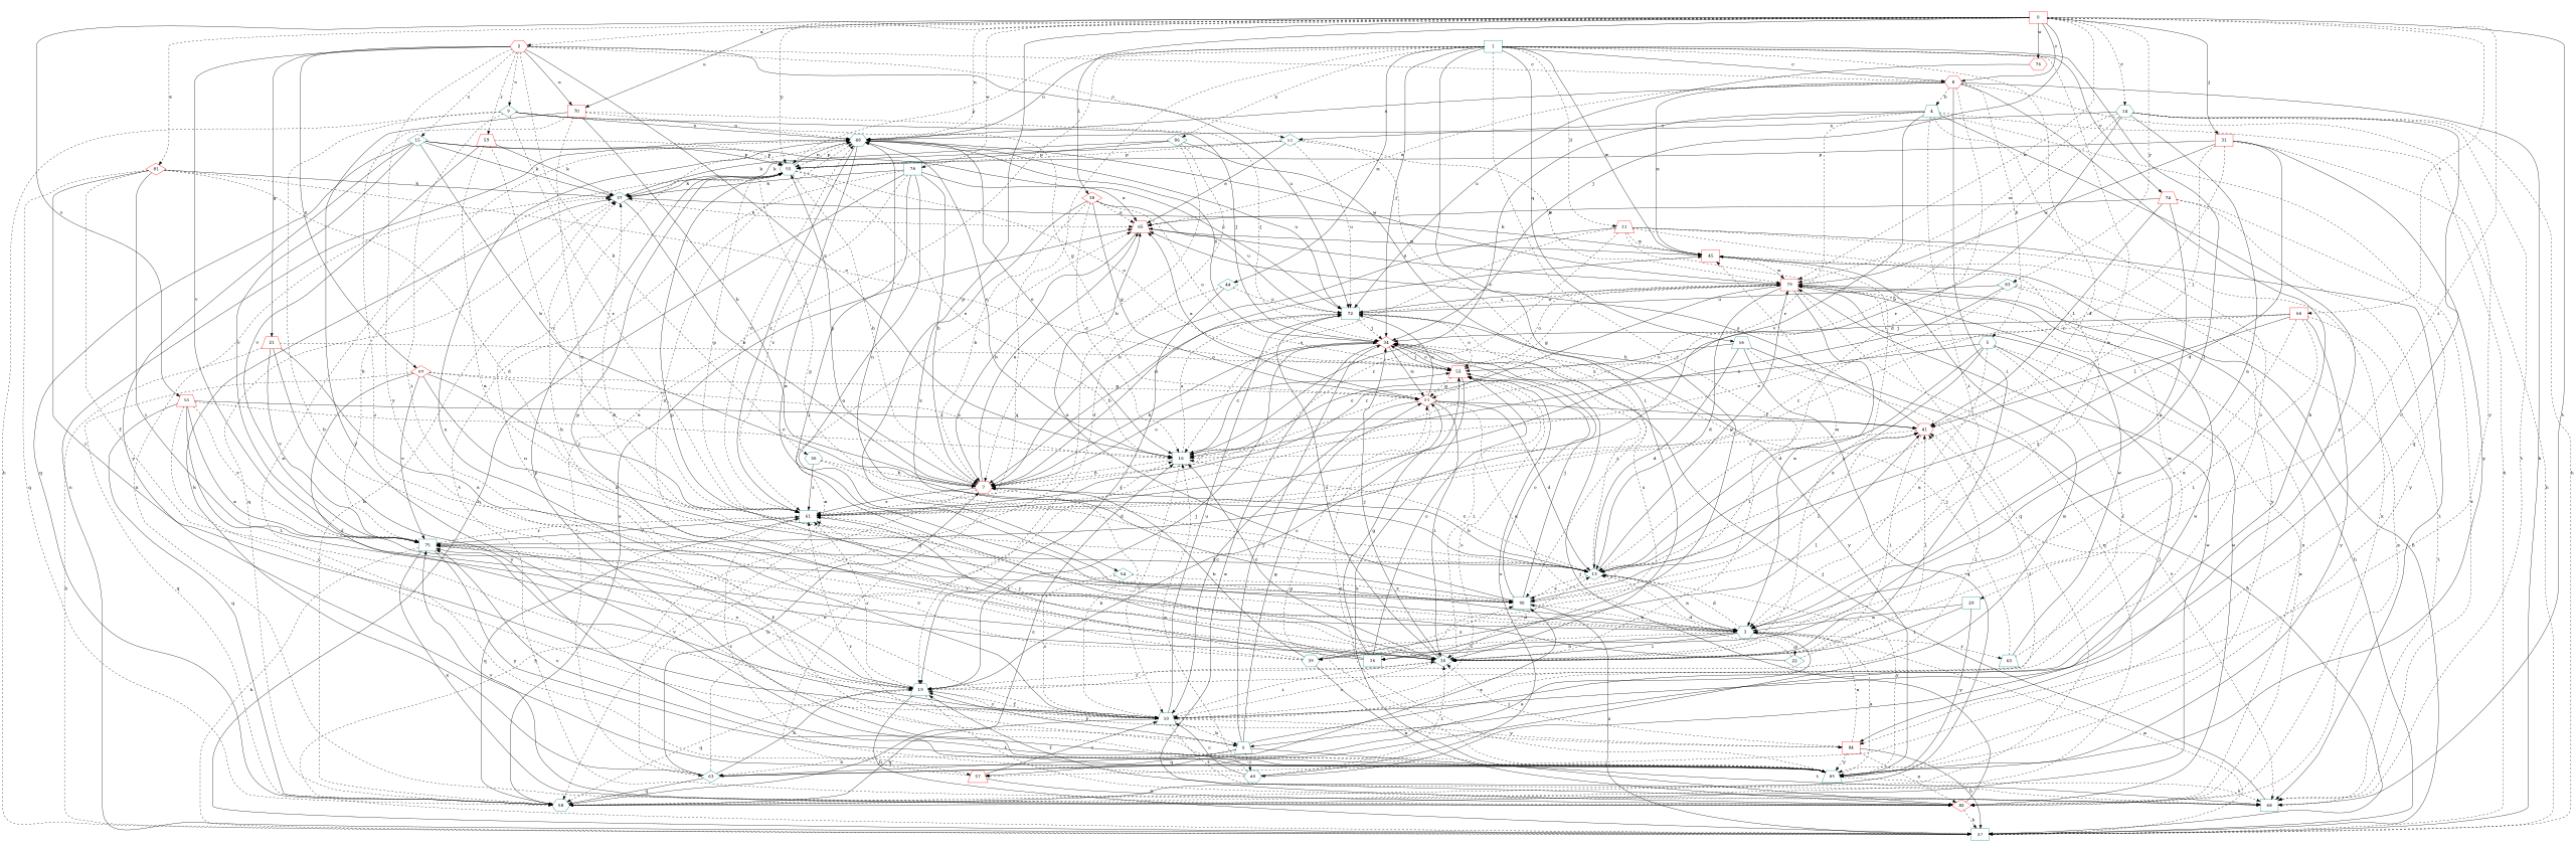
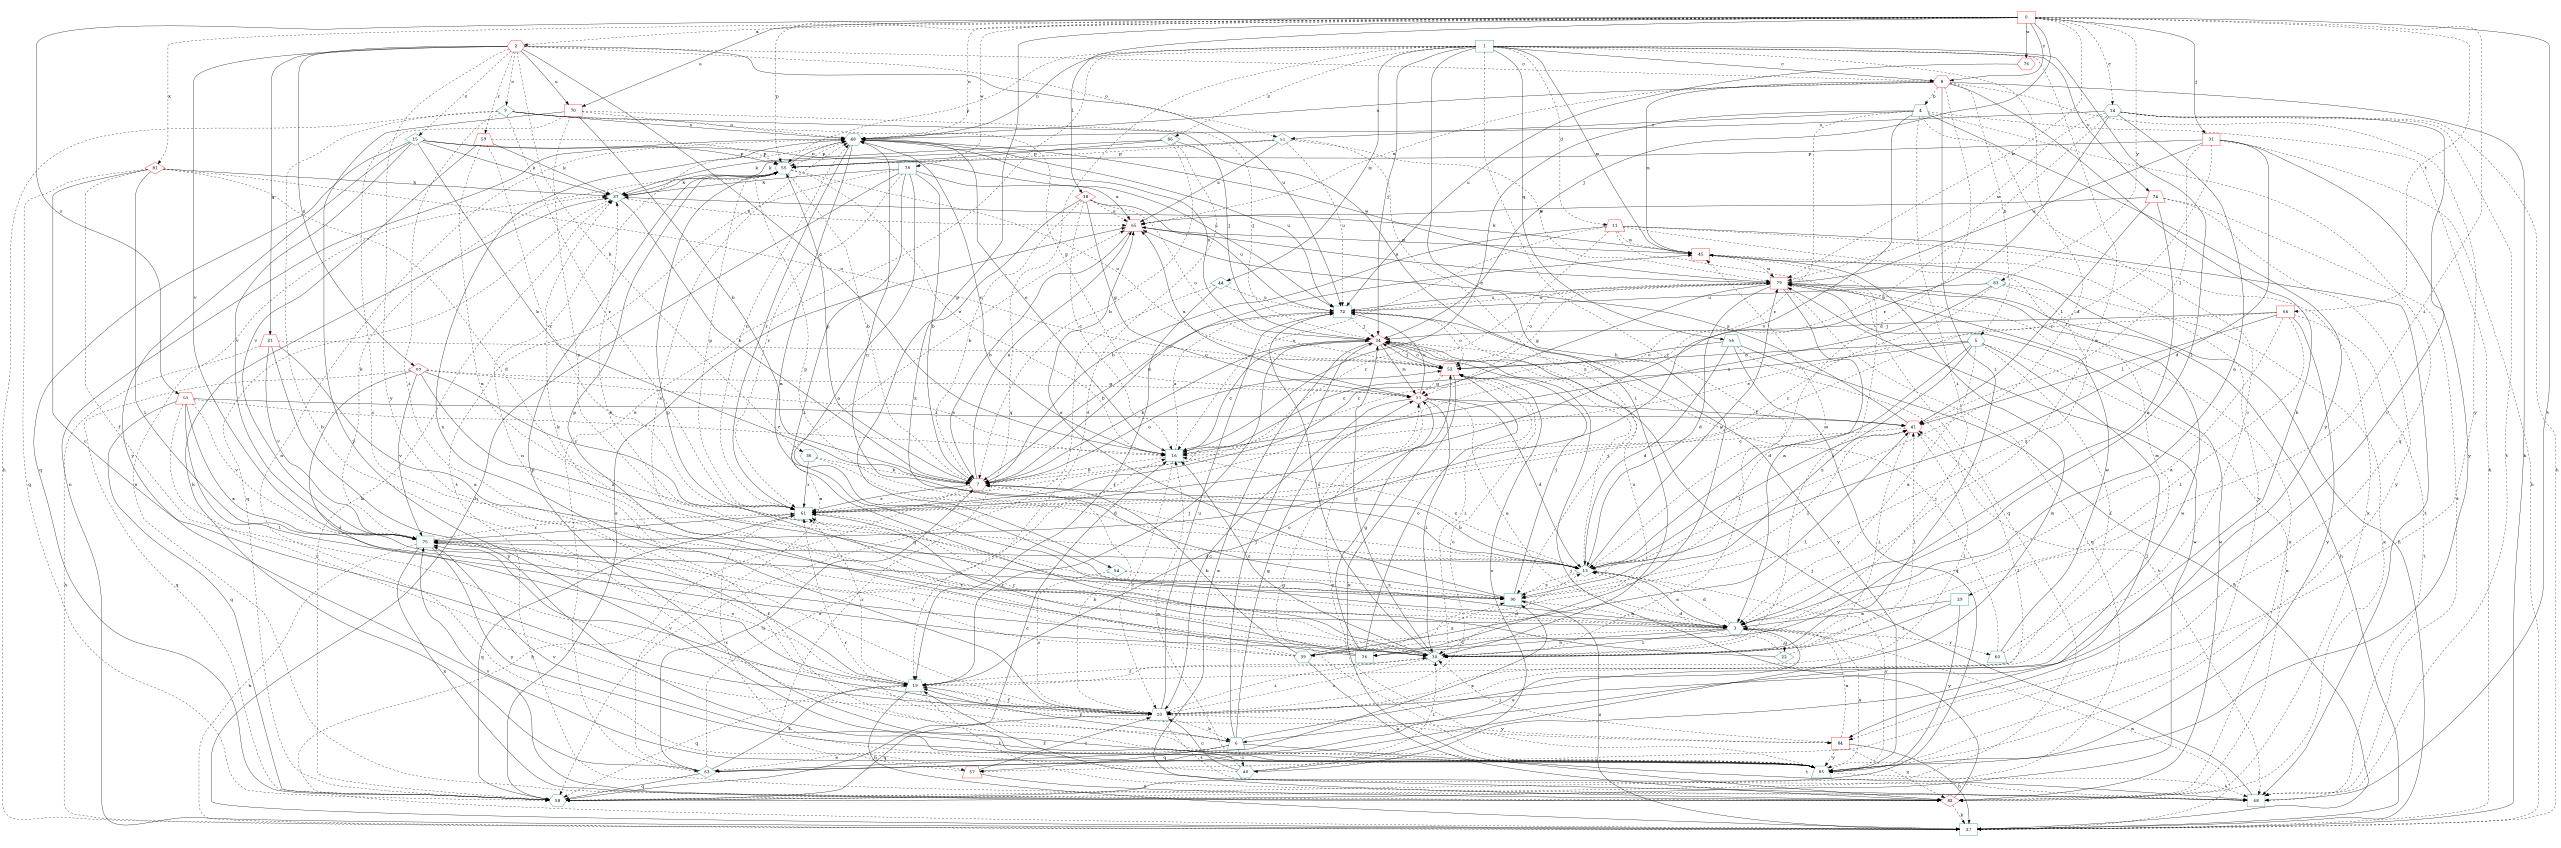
  strict digraph {
    fontname="Courier Prime"
    node [color=teal fontname="Courier Prime" shape=box]
    edge [fontname="Courier Prime" style=solid]
    0 [color=red]
    2 [color=red shape=hexagon]
    8 [color=red shape=hexagon]
    14 [shape=hexagon]
    29
    31 [color=red]
    34 [color=red shape=diamond]
    38 [color=red shape=diamond]
    48 [shape=hexagon]
    50 [color=red shape=trapezium]
    54 [shape=diamond]
    55 [shape=hexagon]
    66 [color=red]
    68
    70 [color=red]
    76 [color=red shape=hexagon]
    78
    79 [color=red]
    81 [color=red shape=diamond]
    83 [shape=diamond]
    9 [shape=diamond]
    15 [shape=diamond]
    16
    21 [color=red shape=trapezium]
    36 [shape=hexagon]
    51 [shape=diamond]
    59 [color=red shape=trapezium]
    72
    75
    84 [color=red]
    89 [color=red shape=diamond]
    13 [shape=diamond]
    30 [shape=diamond]
    45 [color=red]
    4 [shape=trapezium]
    27
    5 [shape=hexagon]
    6 [shape=trapezium]
    65 [color=red shape=trapezium]
    3 [shape=hexagon]
    10 [shape=trapezium]
    61
    7 [color=red shape=hexagon]
    85 [shape=trapezium]
    41 [color=red shape=hexagon]
    82 [color=red shape=diamond]
    23 [color=red shape=diamond]
    52 [color=red shape=trapezium]
    90
    58 [shape=hexagon]
    37 [shape=diamond]
    19 [shape=trapezium]
    1
    11 [color=red shape=trapezium]
    26
    39 [shape=hexagon]
    44 [shape=diamond]
    56 [shape=trapezium]
    57 [color=red shape=trapezium]
    63 [shape=diamond]
    74 [color=red shape=trapezium]
    86 [shape=diamond]
    22 [shape=diamond]
    60 [shape=trapezium]
    40 [shape=hexagon]
    0 -> 2 [label=a style=dashed]
    0 -> 8 [label=c]
    0 -> 14 [label=e style=dashed]
    0 -> 29 [label=i style=dashed]
    0 -> 31 [label=j]
    0 -> 34 [label=j]
    0 -> 38 [label=l]
    0 -> 48 [label=n style=dashed]
    0 -> 50 [label=o]
    0 -> 54 [label=p]
    0 -> 55 [label=p style=dashed]
    0 -> 66 [label=t style=dashed]
    0 -> 68 [label=t]
    0 -> 70 [label=u]
    0 -> 76 [label=w]
    0 -> 78 [label=w style=dashed]
    0 -> 79 [label=w style=dashed]
    0 -> 81 [label=x style=dashed]
    0 -> 83 [label=y style=dashed]
    2 -> 8 [label=c style=dashed]
    2 -> 70 [label=u]
    2 -> 9 [label=c style=dashed]
    2 -> 15 [label=e style=dashed]
    2 -> 16 [label=e]
    2 -> 21 [label=g]
    2 -> 36 [label=k style=dashed]
    2 -> 51 [label=o style=dashed]
    2 -> 59 [label=r style=dashed]
    2 -> 72 [label=u]
    2 -> 75 [label=v]
    2 -> 84 [label=y style=dashed]
    2 -> 89 [label=z]
    8 -> 48 [label=n]
    8 -> 84 [label=y style=dashed]
    8 -> 13 [label=d style=dashed]
    8 -> 30 [label=i]
    8 -> 45 [label=m]
    8 -> 4 [label=b style=dashed]
    8 -> 27 [label=h]
    8 -> 5 [label=b style=dashed]
    8 -> 6 [label=b]
    8 -> 65 [label=s style=dashed]
    14 -> 48 [label=n]
    14 -> 68 [label=t style=dashed]
    14 -> 79 [label=w style=dashed]
    14 -> 27 [label=h style=dashed]
    14 -> 3 [label=a]
    14 -> 10 [label=c]
    14 -> 61 [label=r]
    14 -> 7 [label=b style=dashed]
    29 -> 30 [label=i]
    29 -> 3 [label=a]
    29 -> 85 [label=y]
    31 -> 55 [label=p]
    31 -> 79 [label=w]
    31 -> 13 [label=d]
    31 -> 27 [label=h style=dashed]
    31 -> 61 [label=r style=dashed]
    31 -> 85 [label=y]
    31 -> 41 [label=l style=dashed]
    34 -> 48 [label=n]
    34 -> 16 [label=e]
    34 -> 7 [label=b]
    34 -> 82 [label=x]
    34 -> 23 [label=m]
    34 -> 52 [label=o]
    38 -> 16 [label=e style=dashed]
    38 -> 72 [label=u]
    38 -> 65 [label=s style=dashed]
    38 -> 7 [label=b style=dashed]
    38 -> 23 [label=g]
    38 -> 52 [label=o style=dashed]
    38 -> 90 [label=z]
    48 -> 55 [label=p style=dashed]
    48 -> 79 [label=w]
    48 -> 16 [label=e]
    48 -> 72 [label=u]
    48 -> 3 [label=a]
    48 -> 61 [label=r]
    50 -> 16 [label=e style=dashed]
    50 -> 75 [label=v style=dashed]
    50 -> 30 [label=i]
    50 -> 10 [label=c style=dashed]
    50 -> 41 [label=l]
    50 -> 90 [label=z]
    50 -> 58 [label=q]
    54 -> 10 [label=c style=dashed]
    54 -> 90 [label=z style=dashed]
    55 -> 48 [label=n]
    55 -> 16 [label=e style=dashed]
    55 -> 7 [label=b style=dashed]
    55 -> 82 [label=x style=dashed]
    55 -> 52 [label=o style=dashed]
    55 -> 37 [label=k]
    66 -> 34 [label=j]
    66 -> 68 [label=t style=dashed]
    66 -> 16 [label=e style=dashed]
    66 -> 30 [label=i style=dashed]
    66 -> 3 [label=a style=dashed]
    66 -> 85 [label=y]
    66 -> 41 [label=l]
    68 -> 34 [label=j]
    68 -> 19 [label=f]
    70 -> 34 [label=j style=dashed]
    70 -> 48 [label=n style=dashed]
    70 -> 10 [label=c style=dashed]
    70 -> 7 [label=b]
    70 -> 85 [label=y]
    70 -> 90 [label=z style=dashed]
    76 -> 72 [label=u]
    78 -> 68 [label=t style=dashed]
    78 -> 30 [label=i]
    78 -> 27 [label=h]
    78 -> 65 [label=s]
    78 -> 3 [label=a]
    78 -> 61 [label=r style=dashed]
    78 -> 7 [label=b]
    78 -> 37 [label=k]
    79 -> 72 [label=u]
    79 -> 13 [label=d]
    79 -> 27 [label=h]
    79 -> 65 [label=s]
    79 -> 3 [label=a]
    79 -> 61 [label=r]
    79 -> 82 [label=x style=dashed]
    79 -> 23 [label=g style=dashed]
    79 -> 52 [label=o style=dashed]
    79 -> 58 [label=q style=dashed]
    81 -> 13 [label=d style=dashed]
    81 -> 30 [label=i]
    81 -> 10 [label=c]
    81 -> 52 [label=o style=dashed]
    81 -> 58 [label=q style=dashed]
    81 -> 37 [label=k]
    81 -> 19 [label=f style=dashed]
    83 -> 16 [label=e]
    83 -> 72 [label=u]
    83 -> 61 [label=r style=dashed]
    83 -> 82 [label=x style=dashed]
    83 -> 90 [label=z style=dashed]
    9 -> 34 [label=j]
    9 -> 48 [label=n]
    9 -> 30 [label=i style=dashed]
    9 -> 27 [label=h style=dashed]
    9 -> 6 [label=b style=dashed]
    9 -> 61 [label=r style=dashed]
    9 -> 23 [label=g style=dashed]
    15 -> 55 [label=p]
    15 -> 72 [label=u]
    15 -> 75 [label=v]
    15 -> 7 [label=b]
    15 -> 85 [label=y]
    15 -> 58 [label=q]
    15 -> 37 [label=k]
    16 -> 48 [label=n]
    16 -> 72 [label=u style=dashed]
    16 -> 10 [label=c style=dashed]
    16 -> 7 [label=b style=dashed]
    21 -> 75 [label=v]
    21 -> 27 [label=h style=dashed]
    21 -> 3 [label=a]
    21 -> 85 [label=y]
    21 -> 52 [label=o style=dashed]
    36 -> 13 [label=d style=dashed]
    36 -> 61 [label=r]
    36 -> 7 [label=b style=dashed]
    51 -> 55 [label=p style=dashed]
    51 -> 79 [label=w style=dashed]
    51 -> 72 [label=u style=dashed]
    51 -> 65 [label=s]
    51 -> 90 [label=z style=dashed]
    51 -> 37 [label=k]
    59 -> 55 [label=p style=dashed]
    59 -> 75 [label=v]
    59 -> 3 [label=a style=dashed]
    59 -> 61 [label=r style=dashed]
    59 -> 37 [label=k]
    72 -> 34 [label=j style=dashed]
    72 -> 79 [label=w style=dashed]
    72 -> 7 [label=b]
    72 -> 85 [label=y]
    72 -> 52 [label=o style=dashed]
    75 -> 13 [label=d]
    75 -> 27 [label=h style=dashed]
    75 -> 61 [label=r style=dashed]
    75 -> 85 [label=y]
    75 -> 82 [label=x]
    75 -> 37 [label=k style=dashed]
    75 -> 19 [label=f]
    84 -> 30 [label=i style=dashed]
    84 -> 27 [label=h]
    84 -> 3 [label=a style=dashed]
    84 -> 85 [label=y style=dashed]
    84 -> 82 [label=x style=dashed]
    89 -> 16 [label=e style=dashed]
    89 -> 75 [label=v]
    89 -> 61 [label=r]
    89 -> 23 [label=g style=dashed]
    89 -> 90 [label=z]
    89 -> 58 [label=q style=dashed]
    89 -> 19 [label=f]
    13 -> 34 [label=j style=dashed]
    13 -> 48 [label=n]
    13 -> 55 [label=p style=dashed]
    13 -> 79 [label=w]
    13 -> 16 [label=e style=dashed]
    13 -> 3 [label=a]
    13 -> 7 [label=b]
    13 -> 85 [label=y style=dashed]
    13 -> 41 [label=l]
    13 -> 90 [label=z style=dashed]
    30 -> 34 [label=j]
    30 -> 48 [label=n style=dashed]
    30 -> 16 [label=e]
    30 -> 72 [label=u]
    30 -> 13 [label=d style=dashed]
    30 -> 10 [label=c style=dashed]
    30 -> 61 [label=r style=dashed]
    30 -> 19 [label=f style=dashed]
    45 -> 79 [label=w style=dashed]
    45 -> 30 [label=i style=dashed]
    45 -> 27 [label=h]
    45 -> 37 [label=k]
    4 -> 16 [label=e]
    4 -> 51 [label=o]
    4 -> 75 [label=v]
    4 -> 84 [label=y]
    4 -> 30 [label=i style=dashed]
    4 -> 27 [label=h style=dashed]
    4 -> 10 [label=c style=dashed]
    4 -> 61 [label=r style=dashed]
    4 -> 57 [label=q style=dashed]
    27 -> 48 [label=n]
    27 -> 3 [label=a style=dashed]
    27 -> 90 [label=z]
    5 -> 16 [label=e]
    5 -> 13 [label=d]
    5 -> 3 [label=a style=dashed]
    5 -> 82 [label=x style=dashed]
    5 -> 90 [label=z]
    5 -> 19 [label=f style=dashed]
    5 -> 40 [label=l]
    6 -> 34 [label=j]
    6 -> 68 [label=t]
    6 -> 79 [label=w]
    6 -> 23 [label=g]
    6 -> 19 [label=f]
    6 -> 57 [label=q]
    6 -> 63 [label=s style=dashed]
    6 -> 40 [label=l style=dashed]
    65 -> 45 [label=m]
    65 -> 7 [label=b]
    3 -> 13 [label=d style=dashed]
    3 -> 30 [label=i]
    3 -> 37 [label=k style=dashed]
    3 -> 26 [label=h]
    3 -> 39 [label=l style=dashed]
    3 -> 63 [label=s]
    3 -> 22 [label=g style=dashed]
    3 -> 60 [label=r style=dashed]
    10 -> 48 [label=n]
    10 -> 68 [label=t style=dashed]
    10 -> 72 [label=u]
    10 -> 75 [label=v]
    10 -> 84 [label=y style=dashed]
    10 -> 30 [label=i style=dashed]
    10 -> 6 [label=b style=dashed]
    10 -> 7 [label=b style=dashed]
    10 -> 41 [label=l style=dashed]
    10 -> 52 [label=o style=dashed]
    10 -> 58 [label=q]
    10 -> 19 [label=f style=dashed]
    61 -> 48 [label=n style=dashed]
    61 -> 55 [label=p style=dashed]
    61 -> 75 [label=v]
    61 -> 58 [label=q]
    7 -> 55 [label=p]
    7 -> 45 [label=m]
    7 -> 27 [label=h style=dashed]
    7 -> 65 [label=s]
    7 -> 61 [label=r]
    7 -> 52 [label=o]
    85 -> 48 [label=n style=dashed]
    85 -> 55 [label=p]
    85 -> 68 [label=t style=dashed]
    85 -> 75 [label=v]
    85 -> 3 [label=a style=dashed]
    85 -> 61 [label=r style=dashed]
    85 -> 23 [label=g style=dashed]
    41 -> 16 [label=e style=dashed]
    41 -> 30 [label=i style=dashed]
    41 -> 65 [label=s]
    82 -> 34 [label=j]
    82 -> 79 [label=w]
    82 -> 75 [label=v]
    82 -> 27 [label=h style=dashed]
    23 -> 72 [label=u]
    23 -> 13 [label=d]
    23 -> 30 [label=i]
    23 -> 65 [label=s]
    23 -> 3 [label=a style=dashed]
    23 -> 10 [label=c]
    23 -> 85 [label=y style=dashed]
    23 -> 41 [label=l]
    52 -> 34 [label=j]
    52 -> 30 [label=i style=dashed]
    52 -> 82 [label=x]
    52 -> 23 [label=g style=dashed]
    90 -> 34 [label=j]
    90 -> 45 [label=m style=dashed]
    90 -> 65 [label=s]
    90 -> 3 [label=a style=dashed]
    90 -> 41 [label=l style=dashed]
-   90 -> 52 [label=o]
+   5 -> 52 [label=o]
    58 -> 79 [label=w]
    58 -> 16 [label=e]
    58 -> 65 [label=s]
    58 -> 37 [label=k style=dashed]
    37 -> 65 [label=s style=dashed]
    37 -> 7 [label=b]
    37 -> 58 [label=q style=dashed]
    19 -> 34 [label=j]
    19 -> 68 [label=t style=dashed]
    19 -> 75 [label=v style=dashed]
    19 -> 27 [label=h]
    19 -> 10 [label=c style=dashed]
    19 -> 61 [label=r style=dashed]
    19 -> 41 [label=l style=dashed]
    19 -> 52 [label=o]
    19 -> 58 [label=q style=dashed]
    1 -> 8 [label=c]
    1 -> 34 [label=j]
    1 -> 48 [label=n]
    1 -> 55 [label=p style=dashed]
    1 -> 13 [label=d style=dashed]
    1 -> 30 [label=i style=dashed]
    1 -> 45 [label=m]
    1 -> 3 [label=a style=dashed]
    1 -> 11 [label=d style=dashed]
    1 -> 26 [label=h]
    1 -> 39 [label=l]
    1 -> 44 [label=m]
    1 -> 56 [label=q]
    1 -> 57 [label=q style=dashed]
    1 -> 63 [label=s style=dashed]
    1 -> 74 [label=v]
    1 -> 86 [label=z style=dashed]
    11 -> 68 [label=t]
    11 -> 16 [label=e style=dashed]
    11 -> 45 [label=m style=dashed]
    11 -> 61 [label=r style=dashed]
    11 -> 7 [label=b]
    11 -> 85 [label=y style=dashed]
    11 -> 82 [label=x style=dashed]
    11 -> 58 [label=q style=dashed]
    26 -> 55 [label=p]
    26 -> 61 [label=r]
    26 -> 23 [label=g]
    26 -> 52 [label=o]
    26 -> 90 [label=z style=dashed]
    39 -> 72 [label=u style=dashed]
    39 -> 75 [label=v style=dashed]
    39 -> 61 [label=r style=dashed]
    39 -> 7 [label=b]
    39 -> 41 [label=l]
    39 -> 82 [label=x]
    39 -> 37 [label=k style=dashed]
    44 -> 72 [label=u style=dashed]
    44 -> 58 [label=q style=dashed]
    44 -> 19 [label=f]
    56 -> 68 [label=t style=dashed]
    56 -> 13 [label=d]
    56 -> 27 [label=h]
    56 -> 52 [label=o]
    56 -> 58 [label=q]
    57 -> 48 [label=n style=dashed]
    57 -> 10 [label=c]
    57 -> 82 [label=x]
    63 -> 16 [label=e style=dashed]
    63 -> 45 [label=m]
    63 -> 65 [label=s style=dashed]
    63 -> 7 [label=b]
    63 -> 90 [label=z]
    63 -> 58 [label=q]
    63 -> 37 [label=k]
    63 -> 19 [label=f]
    74 -> 68 [label=t style=dashed]
    74 -> 65 [label=s]
    74 -> 3 [label=a]
    74 -> 85 [label=y style=dashed]
    74 -> 41 [label=l]
    86 -> 55 [label=p]
    86 -> 30 [label=i]
    86 -> 7 [label=b style=dashed]
    86 -> 37 [label=k]
    86 -> 19 [label=f style=dashed]
    22 -> 55 [label=p]
    22 -> 13 [label=d style=dashed]
    22 -> 41 [label=l style=dashed]
    60 -> 34 [label=j style=dashed]
    60 -> 79 [label=w]
    60 -> 45 [label=m style=dashed]
    40 -> 16 [label=e style=dashed]
    40 -> 30 [label=i style=dashed]
    40 -> 10 [label=c]
    40 -> 61 [label=r style=dashed]
    40 -> 52 [label=o]
  }
